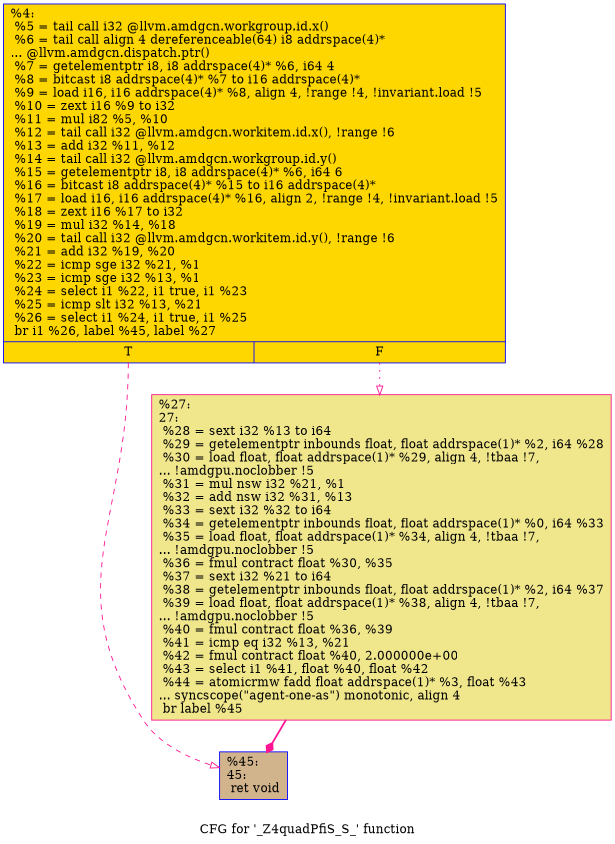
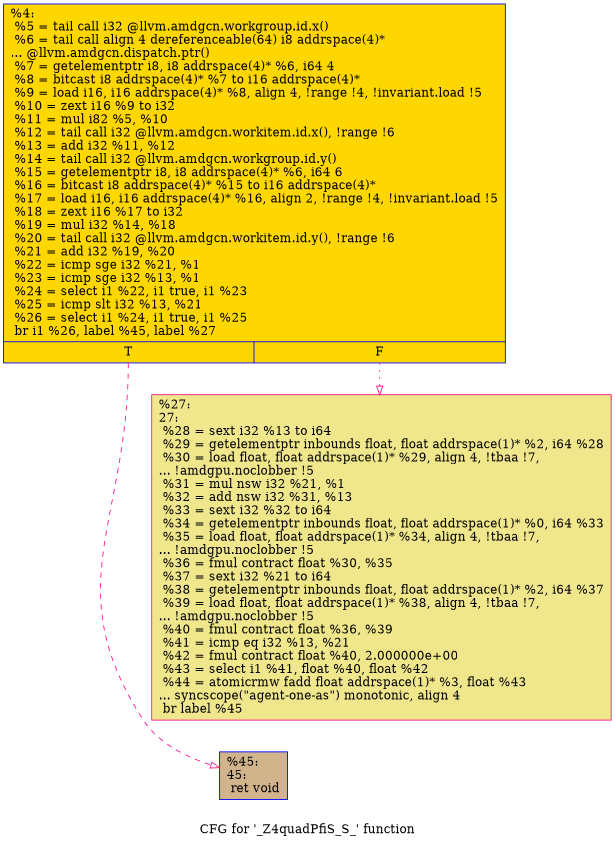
  digraph {
    label="CFG for '_Z4quadPfiS_S_' function"
    node [color=blue shape=record style=filled]
    edge [arrowhead=onormal color=deeppink]
    n1 [fillcolor=gold label="{%4:\l  %5 = tail call i32 @llvm.amdgcn.workgroup.id.x()\l  %6 = tail call align 4 dereferenceable(64) i8 addrspace(4)*\l... @llvm.amdgcn.dispatch.ptr()\l  %7 = getelementptr i8, i8 addrspace(4)* %6, i64 4\l  %8 = bitcast i8 addrspace(4)* %7 to i16 addrspace(4)*\l  %9 = load i16, i16 addrspace(4)* %8, align 4, !range !4, !invariant.load !5\l  %10 = zext i16 %9 to i32\l  %11 = mul i82 %5, %10\l  %12 = tail call i32 @llvm.amdgcn.workitem.id.x(), !range !6\l  %13 = add i32 %11, %12\l  %14 = tail call i32 @llvm.amdgcn.workgroup.id.y()\l  %15 = getelementptr i8, i8 addrspace(4)* %6, i64 6\l  %16 = bitcast i8 addrspace(4)* %15 to i16 addrspace(4)*\l  %17 = load i16, i16 addrspace(4)* %16, align 2, !range !4, !invariant.load !5\l  %18 = zext i16 %17 to i32\l  %19 = mul i32 %14, %18\l  %20 = tail call i32 @llvm.amdgcn.workitem.id.y(), !range !6\l  %21 = add i32 %19, %20\l  %22 = icmp sge i32 %21, %1\l  %23 = icmp sge i32 %13, %1\l  %24 = select i1 %22, i1 true, i1 %23\l  %25 = icmp slt i32 %13, %21\l  %26 = select i1 %24, i1 true, i1 %25\l  br i1 %26, label %45, label %27\l|{<s0>T|<s1>F}}"]
    n2 [fillcolor=tan label="{%45:\l45:                                               \l  ret void\l}"]
    n3 [color=deeppink fillcolor=khaki label="{%27:\l27:                                               \l  %28 = sext i32 %13 to i64\l  %29 = getelementptr inbounds float, float addrspace(1)* %2, i64 %28\l  %30 = load float, float addrspace(1)* %29, align 4, !tbaa !7,\l... !amdgpu.noclobber !5\l  %31 = mul nsw i32 %21, %1\l  %32 = add nsw i32 %31, %13\l  %33 = sext i32 %32 to i64\l  %34 = getelementptr inbounds float, float addrspace(1)* %0, i64 %33\l  %35 = load float, float addrspace(1)* %34, align 4, !tbaa !7,\l... !amdgpu.noclobber !5\l  %36 = fmul contract float %30, %35\l  %37 = sext i32 %21 to i64\l  %38 = getelementptr inbounds float, float addrspace(1)* %2, i64 %37\l  %39 = load float, float addrspace(1)* %38, align 4, !tbaa !7,\l... !amdgpu.noclobber !5\l  %40 = fmul contract float %36, %39\l  %41 = icmp eq i32 %13, %21\l  %42 = fmul contract float %40, 2.000000e+00\l  %43 = select i1 %41, float %40, float %42\l  %44 = atomicrmw fadd float addrspace(1)* %3, float %43\l... syncscope(\"agent-one-as\") monotonic, align 4\l  br label %45\l}"]
    n1 -> n2 [style=dashed tailport=s0]
    n1 -> n3 [style=dotted tailport=s1]
-   n3 -> n2 [arrowhead=diamond style=bold]
  }
